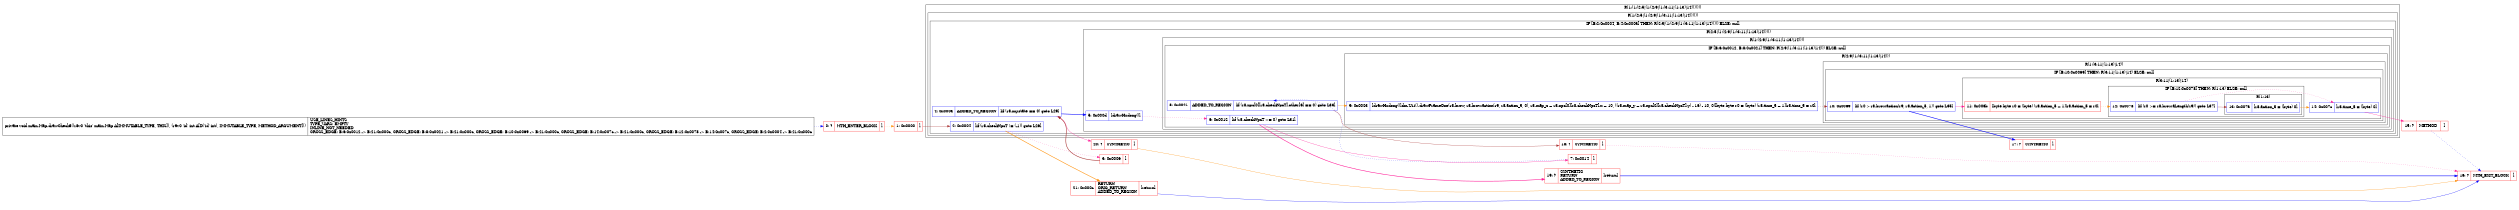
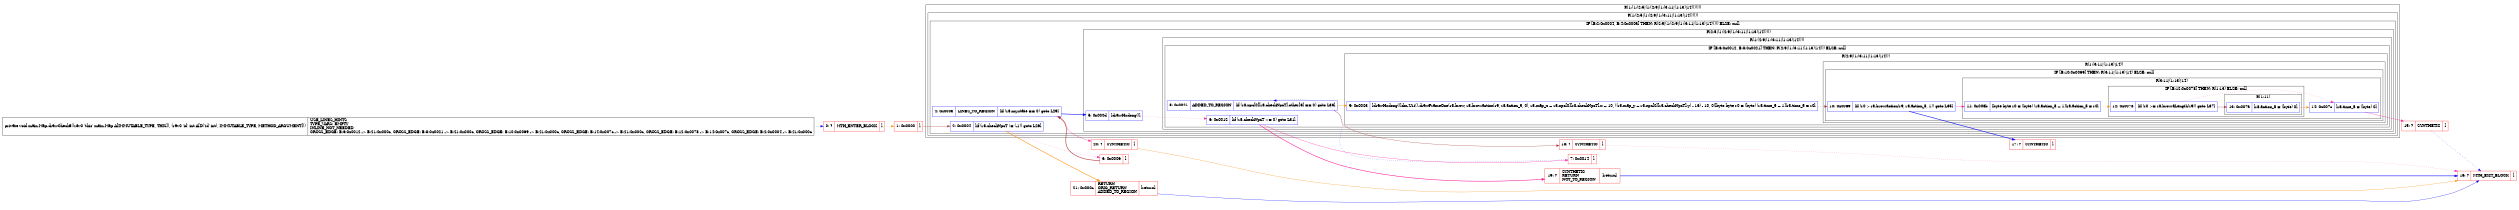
  digraph {
    rankdir=LR
    node [color=blue shape=record]
    edge [color=deeppink style=solid]
    n1 [label="{13\:\ 0x007a|lr8.action_5 = (byte) 0l}"]
    n2 [label="{12\:\ 0x0078|lif (r0 \>= r8.brow.aLength(r9)) goto L37l}"]
-   n3 [color=red label="{11\:\ 0x006b|lbyte byte r0 = (byte) (r8.action_5 + 1)lr8.action_5 = r0l}"]
+   n3 [label="{11\:\ 0x006b|lbyte byte r0 = (byte) (r8.action_5 + 1)lr8.action_5 = r0l}"]
    n4 [label="{14\:\ 0x007c|lr8.time_5 = (byte) 0l}"]
    n5 [label="{10\:\ 0x0069|lif (r0 \> r8.brow.action(r9, r8.action_5, 1)) goto L35l}"]
    n6 [label="{9\:\ 0x0023|ldrawHudong()ldm.Ui.i().drawFrameOne(r8.brow, r8.brow.action(r9, r8.action_5, 0), r8.map_x + r8.npc[0][r8.checkNpcT].x + 10, ((r8.map_y + r8.npc[0][r8.checkNpcT].y) \- 16) \- 10, 0)lbyte byte r0 = (byte) (r8.time_5 + 1)lr8.time_5 = r0l}"]
    n7 [label="{6\:\ 0x0012|lif (r8.checkNpcT \>= 0) goto L31l}"]
    n8 [label="{8\:\ 0x0021|ADDED_TO_REGION\l|lif (r8.npc[0][r8.checkNpcT].other[6] == 0) goto L33l}"]
    n9 [label="{5\:\ 0x000d|ldrawHudong()l}"]
    n10 [label="{2\:\ 0x0004|lif (r8.checkNpcT != (\-1)) goto L26l}"]
-   n11 [label="{4\:\ 0x000a|ADDED_TO_REGION\l|lif (r8.my.state == 0) goto L29l}"]
-   n12 [color=red label="{15\:\ ?|METHOD\l|l}"]
+   n11 [label="{4\:\ 0x000a|LINES_TO_REGION\l|lif (r8.my.state == 0) goto L29l}"]
+   n12 [color=red label="{15\:\ ?|SYNTHETIC\l|l}"]
    n13 [color=red label="{17\:\ ?|SYNTHETIC\l|l}"]
    n14 [color=red label="{7\:\ 0x0014|l}"]
-   n15 [color=red label="{19\:\ ?|SYNTHETIC\lRETURN\lADDED_TO_REGION\l|lreturnl}"]
+   n15 [color=red label="{19\:\ ?|SYNTHETIC\lRETURN\lNOT_TO_REGION\l|lreturnl}"]
    n16 [color=red label="{18\:\ ?|SYNTHETIC\l|l}"]
    n17 [color=red label="{3\:\ 0x0006|l}"]
    n18 [color=red label="{21\:\ 0x000c|RETURN\lORIG_RETURN\lADDED_TO_REGION\l|lreturnl}"]
    n19 [color=red label="{20\:\ ?|SYNTHETIC\l|l}"]
    n20 [color=red label="{16\:\ ?|MTH_EXIT_BLOCK\l|l}"]
    n21 [color=red label="{0\:\ ?|MTH_ENTER_BLOCK\l|l}"]
    n22 [color=red label="{1\:\ 0x0000|l}"]
    n23 [label="{private void main.Map.drawCheck5((r8v0 'this' main.Map A[IMMUTABLE_TYPE, THIS]), (r9v0 'id' int A[D('id' int), IMMUTABLE_TYPE, METHOD_ARGUMENT]))  | USE_LINES_HINTS\lTYPE_VARS: EMPTY\lINLINE_NOT_NEEDED\lCROSS_EDGE: B:6:0x0012 \-\> B:21:0x000c, CROSS_EDGE: B:8:0x0021 \-\> B:21:0x000c, CROSS_EDGE: B:10:0x0069 \-\> B:21:0x000c, CROSS_EDGE: B:14:0x007c \-\> B:21:0x000c, CROSS_EDGE: B:12:0x0078 \-\> B:14:0x007c, CROSS_EDGE: B:2:0x0004 \-\> B:21:0x000c\l}" color=""]
    subgraph cluster_1 {
      label="R(1:(1:(2:5|(1:(2:9|(1:(3:11|(1:13)|14)))))))"
      subgraph cluster_2 {
        label="R(1:(2:5|(1:(2:9|(1:(3:11|(1:13)|14))))))"
        subgraph cluster_3 {
          label="IF [B:2:0x0004, B:4:0x000a] THEN: R(2:5|(1:(2:9|(1:(3:11|(1:13)|14))))) ELSE: null"
          n10
          n11
          subgraph cluster_4 {
            label="R(2:5|(1:(2:9|(1:(3:11|(1:13)|14)))))"
            n9
            subgraph cluster_5 {
              label="R(1:(2:9|(1:(3:11|(1:13)|14))))"
              subgraph cluster_6 {
                label="IF [B:6:0x0012, B:8:0x0021] THEN: R(2:9|(1:(3:11|(1:13)|14))) ELSE: null"
                n7
                n8
                subgraph cluster_7 {
                  label="R(2:9|(1:(3:11|(1:13)|14)))"
                  n6
                  subgraph cluster_8 {
                    label="R(1:(3:11|(1:13)|14))"
                    subgraph cluster_9 {
                      label="IF [B:10:0x0069] THEN: R(3:11|(1:13)|14) ELSE: null"
                      n5
                      subgraph cluster_10 {
                        label="R(3:11|(1:13)|14)"
                        n3
                        n4
                        subgraph cluster_11 {
                          label="IF [B:12:0x0078] THEN: R(1:13) ELSE: null"
                          n2
                          subgraph cluster_12 {
-                           label="R(1:13)"
+                           label="R(1:11)"
                            n1
                          }
                        }
                      }
                    }
                  }
                }
              }
            }
          }
        }
      }
    }
    n1 -> n4 [color=darkorange]
    n2 -> n1 [color=brown]
    n2 -> n4 [style=dotted]
    n3 -> n2 [color=darkorange style=dotted]
    n4 -> n12
    n5 -> n3
    n5 -> n13 [color=blue style=bold]
    n6 -> n5 [color=brown style=dotted]
    n7 -> n14
    n7 -> n15 [style=bold]
    n8 -> n6 [color=darkorange]
    n8 -> n16 [color=brown]
    n9 -> n7 [style=dotted]
    n10 -> n17 [style=dotted]
    n10 -> n18 [color=darkorange style=bold]
    n11 -> n9 [color=blue style=bold]
    n11 -> n19
    n12 -> n20 [color=blue style=dotted]
    n14 -> n8 [color=blue style=dotted]
    n15 -> n20 [color=blue style=bold]
    n16 -> n20 [style=dotted]
    n17 -> n11 [color=brown style=bold]
    n18 -> n20 [color=blue]
    n19 -> n20 [color=darkorange]
    n21 -> n22 [color=darkorange style=dotted]
    n22 -> n10 [color=brown]
    n23 -> n21 [color=blue style=dotted]
  }
